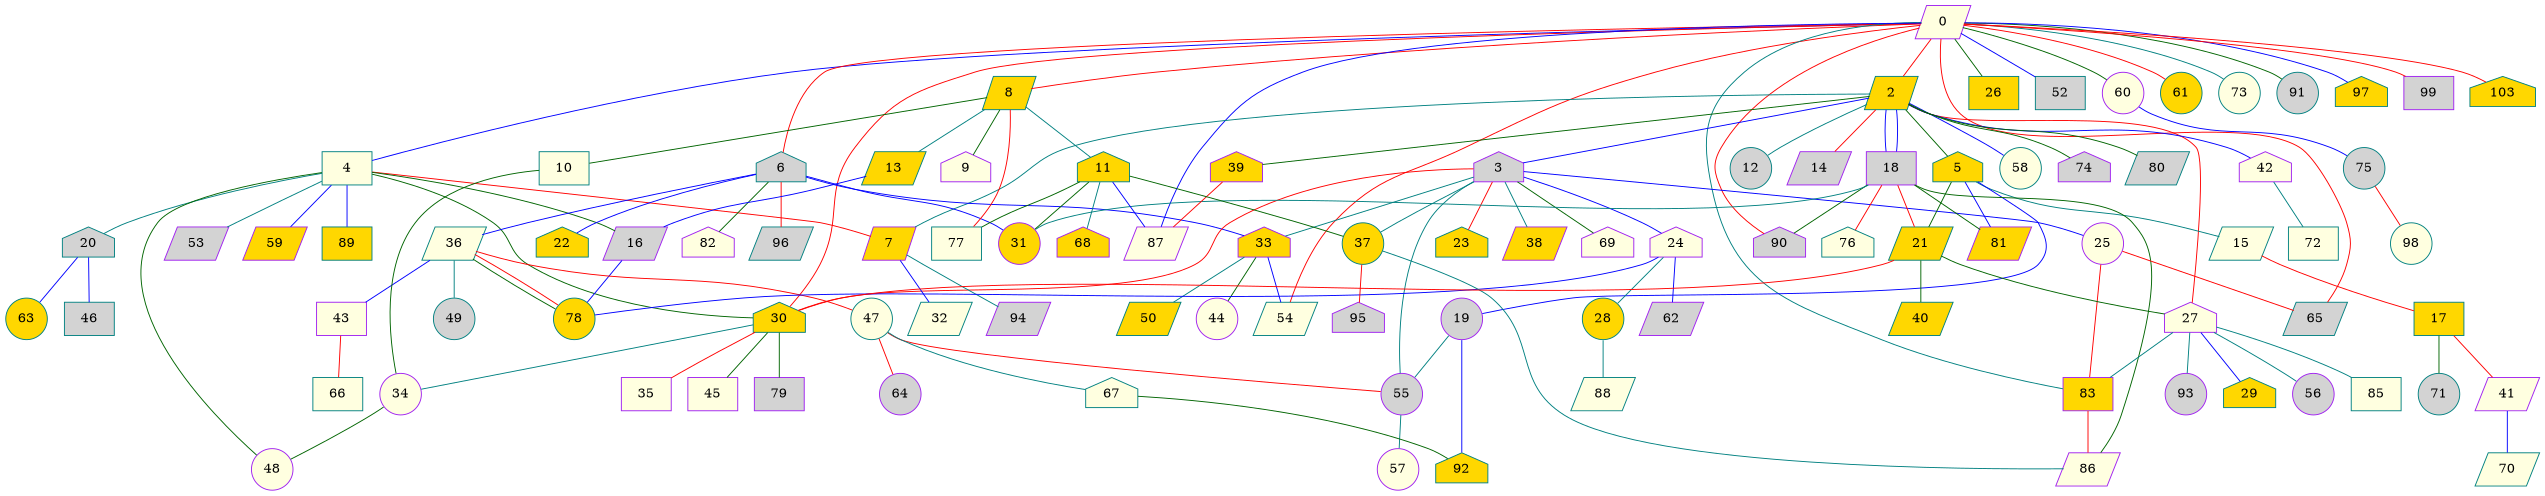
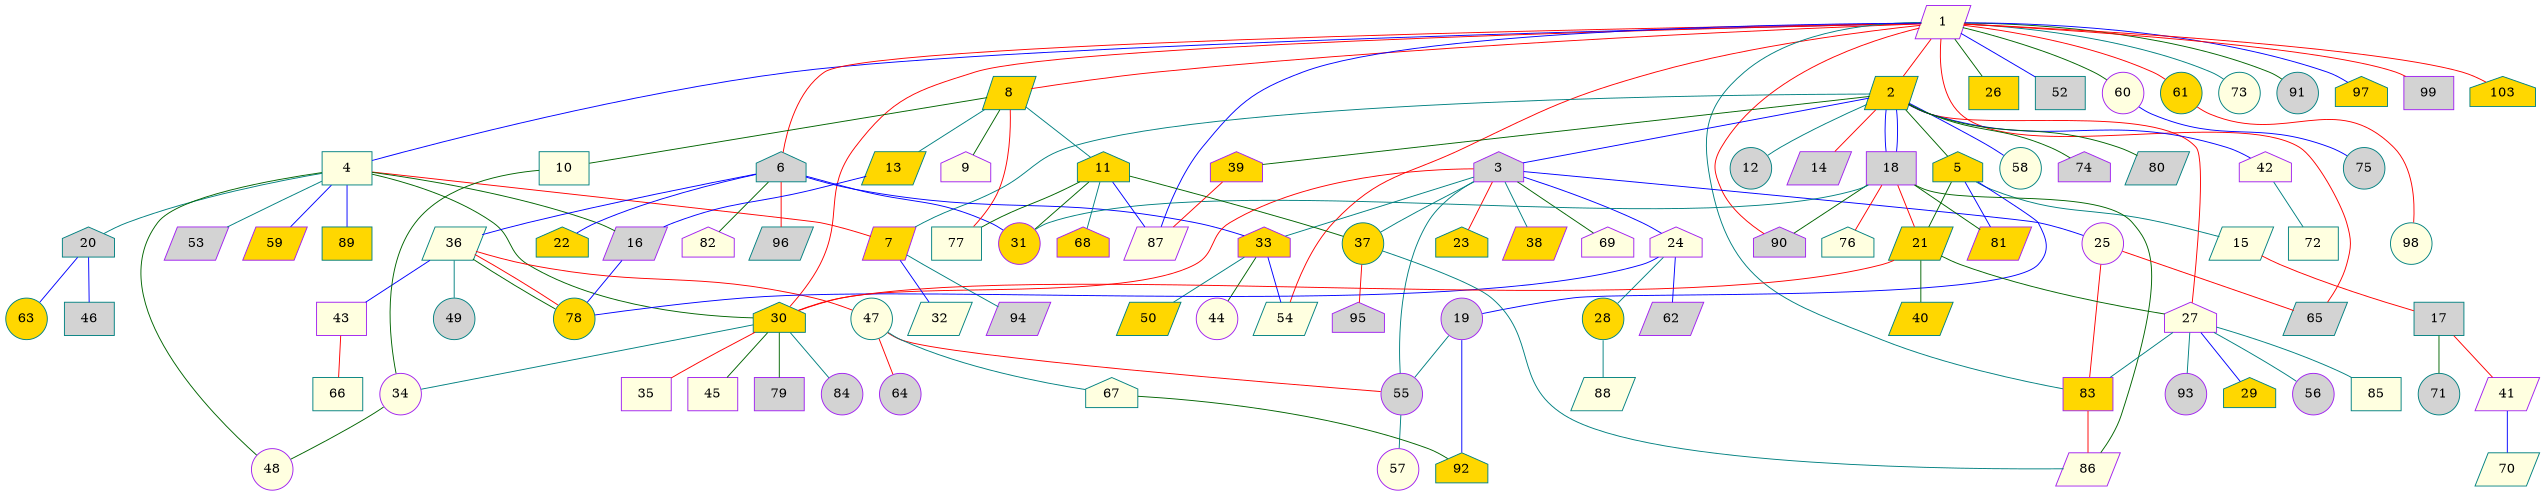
  graph {
    node [color=teal fillcolor=lightyellow shape=parallelogram style=filled]
    edge [color=red]
-   1 [color=purple label=0]
+   1 [color=purple]
    2 [fillcolor=gold]
    4 [shape=box]
    6 [fillcolor=lightgrey shape=house]
    8 [fillcolor=gold]
    26 [fillcolor=gold shape=box]
    30 [fillcolor=gold shape=house]
    52 [fillcolor=lightgrey shape=box]
    54
    60 [color=purple shape=circle]
    61 [fillcolor=gold shape=circle]
    65 [fillcolor=lightgrey]
    73 [shape=circle]
    83 [color=purple fillcolor=gold shape=box]
    87 [color=purple]
    90 [color=purple fillcolor=lightgrey shape=house]
    91 [fillcolor=lightgrey shape=circle]
    97 [fillcolor=gold shape=house]
    99 [color=purple fillcolor=lightgrey shape=box]
    n20 [fillcolor=gold label=103 shape=house]
    3 [color=purple fillcolor=lightgrey shape=house]
    5 [fillcolor=gold shape=house]
    7 [color=purple fillcolor=gold]
    12 [fillcolor=lightgrey shape=circle]
    14 [color=purple fillcolor=lightgrey]
    18 [color=purple fillcolor=lightgrey shape=box]
    27 [color=purple shape=house]
    39 [color=purple fillcolor=gold shape=house]
    42 [color=purple shape=house]
    58 [shape=circle]
    74 [color=purple fillcolor=lightgrey shape=house]
    80 [fillcolor=lightgrey]
    16 [color=purple fillcolor=lightgrey]
    20 [fillcolor=lightgrey shape=house]
    48 [color=purple shape=circle]
    53 [color=purple fillcolor=lightgrey]
    59 [color=purple fillcolor=gold]
    89 [fillcolor=gold shape=box]
    33 [color=purple fillcolor=gold shape=house]
    22 [fillcolor=gold shape=house]
    31 [color=purple fillcolor=gold shape=circle]
    36
    82 [color=purple shape=house]
    96 [fillcolor=lightgrey]
    9 [color=purple shape=house]
    10 [shape=box]
    11 [fillcolor=gold shape=house]
    13 [fillcolor=gold]
    77 [shape=box]
    34 [color=purple shape=circle]
    35 [color=purple shape=box]
    45 [color=purple shape=box]
    79 [color=purple fillcolor=lightgrey shape=box]
+   84 [color=purple fillcolor=lightgrey shape=circle]
    75 [fillcolor=lightgrey shape=circle]
    98 [shape=circle]
    86 [color=purple]
    23 [fillcolor=gold shape=house]
    24 [color=purple shape=house]
    25 [color=purple shape=circle]
    37 [fillcolor=gold shape=circle]
    38 [color=purple fillcolor=gold]
    55 [color=purple fillcolor=lightgrey shape=circle]
    69 [color=purple shape=house]
    15
    19 [color=purple fillcolor=lightgrey shape=circle]
    21 [fillcolor=gold]
    81 [color=purple fillcolor=gold]
    32
    94 [color=purple fillcolor=lightgrey]
    76 [shape=house]
    29 [fillcolor=gold shape=house]
    56 [color=purple fillcolor=lightgrey shape=circle]
    85 [shape=box]
    93 [color=purple fillcolor=lightgrey shape=circle]
    72 [shape=box]
    78 [fillcolor=gold shape=circle]
    28 [fillcolor=gold shape=circle]
    62 [color=purple fillcolor=lightgrey]
    44 [color=purple shape=circle]
    50 [fillcolor=gold]
    95 [color=purple fillcolor=lightgrey shape=house]
    57 [color=purple shape=circle]
    46 [fillcolor=lightgrey shape=box]
    63 [fillcolor=gold shape=circle]
-   17 [fillcolor=gold shape=box]
+   17 [fillcolor=lightgrey shape=box]
    92 [fillcolor=gold shape=house]
    40 [fillcolor=gold]
    43 [color=purple shape=box]
    47 [shape=circle]
    49 [fillcolor=lightgrey shape=circle]
    68 [color=purple fillcolor=gold shape=house]
    41 [color=purple]
    71 [fillcolor=lightgrey shape=circle]
    70
    88
    66 [shape=box]
    64 [color=purple fillcolor=lightgrey shape=circle]
    67 [shape=house]
    1 -- 2
    1 -- 4 [color=blue]
    1 -- 6
    1 -- 8
    1 -- 26 [color=darkgreen]
    1 -- 30
    1 -- 52 [color=blue]
    1 -- 54
    1 -- 60 [color=darkgreen]
    1 -- 61
    1 -- 65
    1 -- 73 [color=teal]
    1 -- 83 [color=teal]
    1 -- 87 [color=blue]
    1 -- 90
    1 -- 91 [color=darkgreen]
    1 -- 97 [color=blue]
    1 -- 99
    1 -- n20
    2 -- 3 [color=blue]
    2 -- 5 [color=darkgreen]
    2 -- 7 [color=teal]
    2 -- 12 [color=teal]
    2 -- 14
    2 -- 18 [color=blue]
    2 -- 18 [color=blue]
    2 -- 27
    2 -- 39 [color=darkgreen]
    2 -- 42 [color=blue]
    2 -- 58 [color=blue]
    2 -- 74 [color=darkgreen]
    2 -- 80 [color=darkgreen]
    4 -- 30 [color=darkgreen]
    4 -- 7
    4 -- 16 [color=darkgreen]
    4 -- 20 [color=teal]
    4 -- 48 [color=darkgreen]
    4 -- 53 [color=teal]
    4 -- 59 [color=blue]
    4 -- 89 [color=blue]
    6 -- 33 [color=blue]
    6 -- 22 [color=blue]
    6 -- 31 [color=blue]
    6 -- 36 [color=blue]
    6 -- 82 [color=darkgreen]
    6 -- 96
    8 -- 9 [color=darkgreen]
    8 -- 10 [color=darkgreen]
    8 -- 11 [color=teal]
    8 -- 13 [color=teal]
    8 -- 77
    30 -- 34 [color=teal]
    30 -- 35
    30 -- 45 [color=darkgreen]
    30 -- 79 [color=darkgreen]
+   30 -- 84 [color=teal]
    60 -- 75 [color=blue]
-   75 -- 98
+   61 -- 98
    83 -- 86
    3 -- 30
    3 -- 33 [color=teal]
    3 -- 23
    3 -- 24 [color=blue]
    3 -- 25 [color=blue]
    3 -- 37 [color=teal]
    3 -- 38 [color=teal]
    3 -- 55 [color=teal]
    3 -- 69 [color=darkgreen]
    5 -- 15 [color=teal]
    5 -- 19 [color=blue]
    5 -- 21 [color=darkgreen]
    5 -- 81 [color=blue]
    7 -- 32 [color=blue]
    7 -- 94 [color=teal]
    18 -- 90 [color=darkgreen]
    18 -- 31 [color=teal]
    18 -- 86 [color=darkgreen]
    18 -- 21
    18 -- 81 [color=darkgreen]
    18 -- 76
    27 -- 83 [color=teal]
    27 -- 29 [color=blue]
    27 -- 56 [color=teal]
    27 -- 85 [color=teal]
    27 -- 93 [color=teal]
    39 -- 87
    42 -- 72 [color=teal]
    16 -- 78 [color=blue]
    20 -- 46 [color=blue]
    20 -- 63 [color=blue]
    33 -- 54 [color=blue]
    33 -- 44 [color=darkgreen]
    33 -- 50 [color=teal]
    36 -- 78 [color=darkgreen]
    36 -- 78
    36 -- 43 [color=blue]
    36 -- 47
    36 -- 49 [color=teal]
    10 -- 34 [color=darkgreen]
    11 -- 87 [color=blue]
    11 -- 31 [color=darkgreen]
    11 -- 77 [color=darkgreen]
    11 -- 37 [color=darkgreen]
    11 -- 68 [color=teal]
    13 -- 16 [color=blue]
    34 -- 48 [color=darkgreen]
    24 -- 78 [color=blue]
    24 -- 28 [color=teal]
    24 -- 62 [color=blue]
    25 -- 65
    25 -- 83
    37 -- 86 [color=teal]
    37 -- 95
    55 -- 57 [color=teal]
    15 -- 17
    19 -- 55 [color=teal]
    19 -- 92 [color=blue]
    21 -- 30
    21 -- 27 [color=darkgreen]
    21 -- 40 [color=darkgreen]
    28 -- 88 [color=teal]
    17 -- 41
    17 -- 71 [color=darkgreen]
    43 -- 66
    47 -- 55
    47 -- 64
    47 -- 67 [color=teal]
    41 -- 70 [color=blue]
    67 -- 92 [color=darkgreen]
  }
